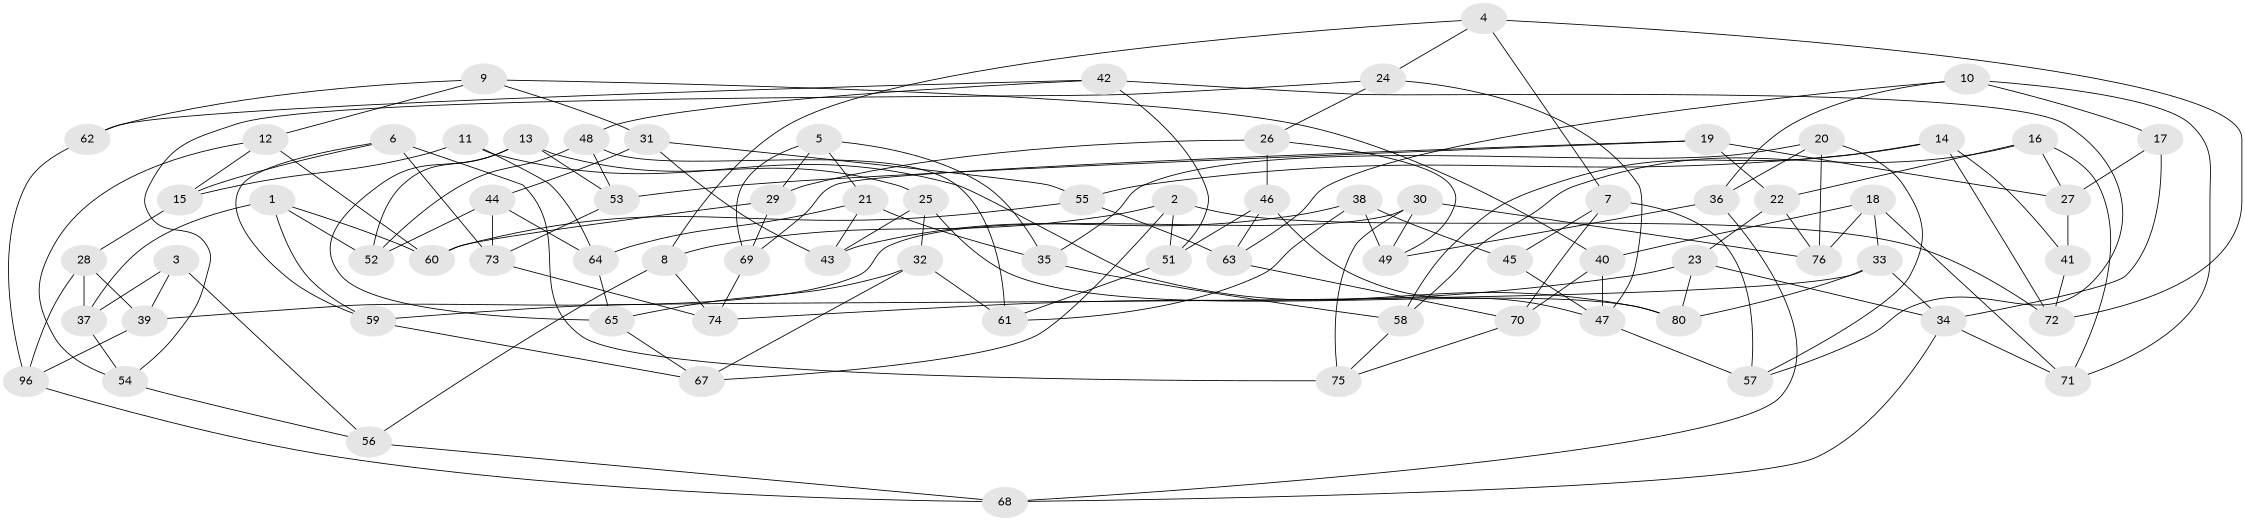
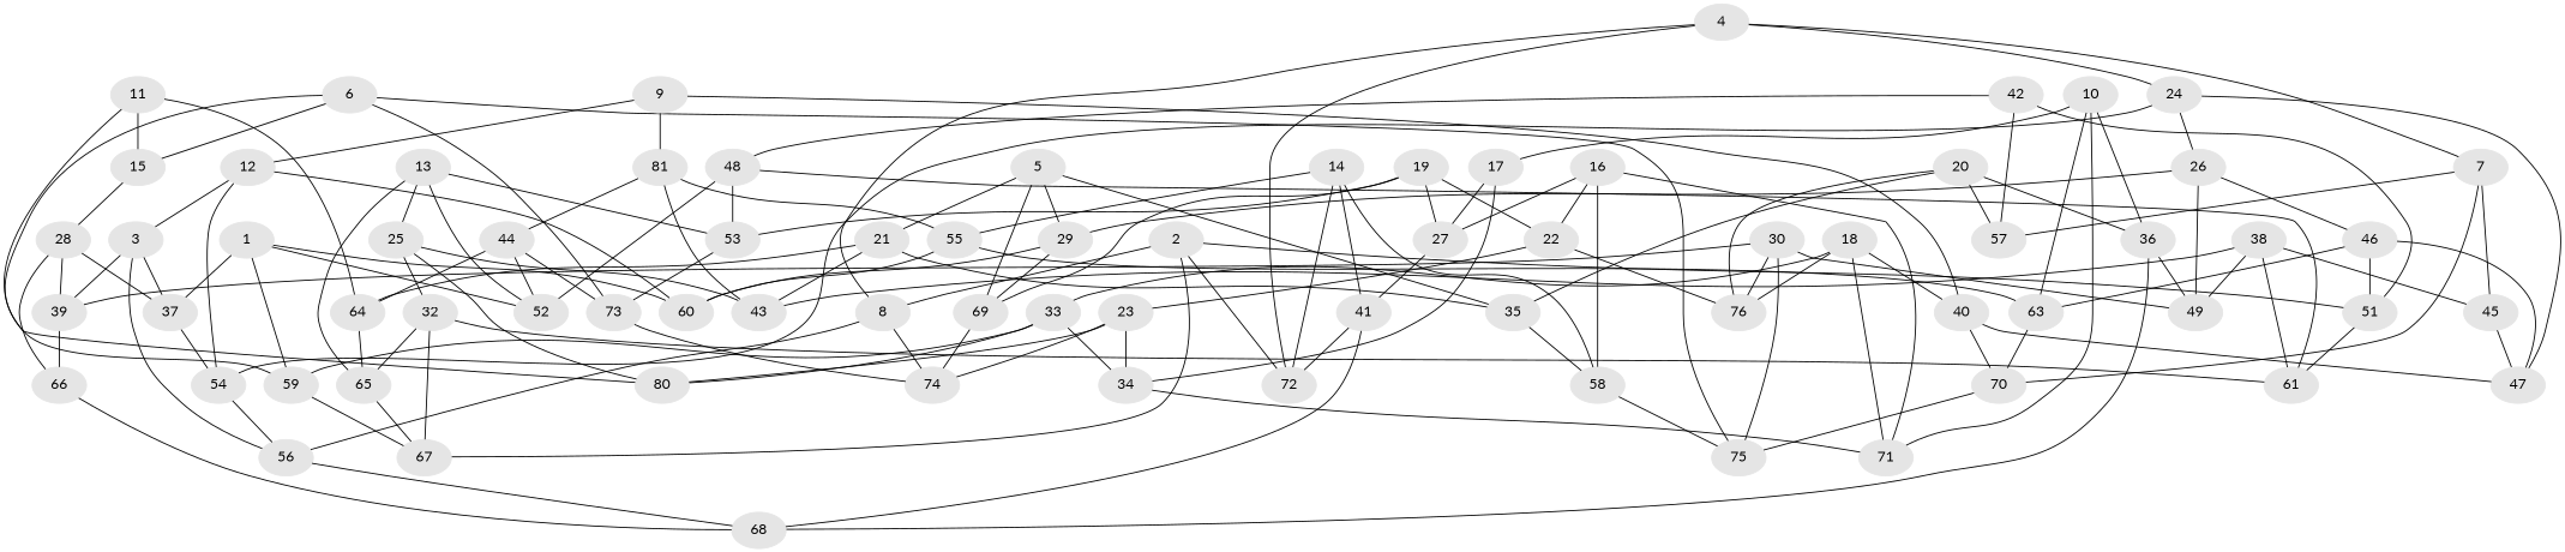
  graph {
    fontname=Lato
    node [color=gray90 fontname=Lato style=filled]
    edge [fontname=Lato]
    1
    37
    52
    59
    60
    54
    67
    2
    8
    51
    72
    56
    74
    61
    3
    39
    11
    15
    n19 [label=80]
    64
-   66 [label=96]
+   66
    68
    4
    7
    24
    45
    57
    70
    26
    47
    5
    21
    29
    35
    69
    43
    58
    6
    73
    75
    28
    9
    12
-   31
+   31 [label=81]
    40
-   62
    55
    44
    10
    17
    36
    63
    71
    27
    34
    49
    65
    13
    25
    53
    32
    14
    41
    16
    22
    76
    23
    18
    33
    19
    20
    46
    30
    38
    42
    48
    1 -- 37
    1 -- 52
    1 -- 59
    1 -- 60
    37 -- 54
    59 -- 67
    54 -- 56
    2 -- 67
    2 -- 8
    2 -- 51
    2 -- 72
    8 -- 56
    8 -- 74
    51 -- 61
    56 -- 68
    3 -- 37
    3 -- 56
    3 -- 39
    39 -- 66
    11 -- 15
    11 -- n19
    11 -- 64
    15 -- 28
    64 -- 65
    66 -- 68
    4 -- 8
    4 -- 72
    4 -- 7
    4 -- 24
    7 -- 45
    7 -- 57
    7 -- 70
    24 -- 54
    24 -- 26
    24 -- 47
    45 -- 47
    70 -- 75
    26 -- 29
    26 -- 49
    26 -- 46
-   47 -- 57
    5 -- 21
    5 -- 29
    5 -- 35
    5 -- 69
    21 -- 64
    21 -- 35
    21 -- 43
    29 -- 60
    29 -- 69
    35 -- 58
    69 -- 74
    58 -- 75
    6 -- 59
    6 -- 15
    6 -- 73
    6 -- 75
    73 -- 74
    28 -- 37
    28 -- 39
    28 -- 66
    9 -- 12
    9 -- 31
    9 -- 40
-   9 -- 62
    12 -- 60
    12 -- 54
-   12 -- 15
+   12 -- 3
    31 -- 43
    31 -- 55
    31 -- 44
    40 -- 70
    40 -- 47
-   62 -- 66
    55 -- 60
    55 -- 63
    44 -- 52
    44 -- 64
    44 -- 73
    10 -- 17
    10 -- 36
    10 -- 63
    10 -- 71
    17 -- 27
    17 -- 34
    36 -- 68
    36 -- 49
    63 -- 70
    27 -- 41
    34 -- 71
    65 -- 67
    13 -- 52
    13 -- 65
    13 -- 25
    13 -- 53
    25 -- n19
    25 -- 43
    25 -- 32
    53 -- 73
    32 -- 67
    32 -- 61
    32 -- 65
    14 -- 72
    14 -- 58
    14 -- 55
    14 -- 41
    41 -- 72
-   34 -- 68
+   41 -- 68
    16 -- 58
    16 -- 71
    16 -- 27
    16 -- 22
    22 -- 76
    22 -- 23
    23 -- 74
    23 -- n19
    23 -- 34
    18 -- 40
    18 -- 71
    18 -- 76
    18 -- 33
    33 -- 59
    33 -- n19
    33 -- 34
    19 -- 69
    19 -- 27
    19 -- 53
    19 -- 22
    20 -- 57
    20 -- 35
    20 -- 36
    20 -- 76
    46 -- 51
    46 -- 47
    46 -- 63
    30 -- 39
    30 -- 75
    30 -- 49
    30 -- 76
    38 -- 61
    38 -- 45
    38 -- 43
    38 -- 49
    42 -- 51
    42 -- 57
-   42 -- 62
    42 -- 48
    48 -- 52
    48 -- 61
    48 -- 53
  }
